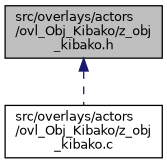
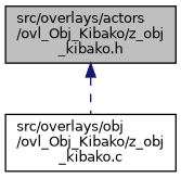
  digraph {
    node [color=black fontname=Helvetica fontsize=10 shape=record style=filled]
    n1 [fillcolor=grey75 fontcolor=black height=0.2 label="src/overlays/actors\l/ovl_Obj_Kibako/z_obj\l_kibako.h" width=0.4]
-   n2 [fillcolor=white height=0.2 label="src/overlays/actors\l/ovl_Obj_Kibako/z_obj\l_kibako.c" width=0.4]
+   n2 [fillcolor=white height=0.2 label="src/overlays/obj\l/ovl_Obj_Kibako/z_obj\l_kibako.c" width=0.4]
    n1 -> n2 [color=midnightblue dir=back fontname=Helvetica fontsize=10 labelfontname=Helvetica labelfontsize=10 style=dashed]
  }
